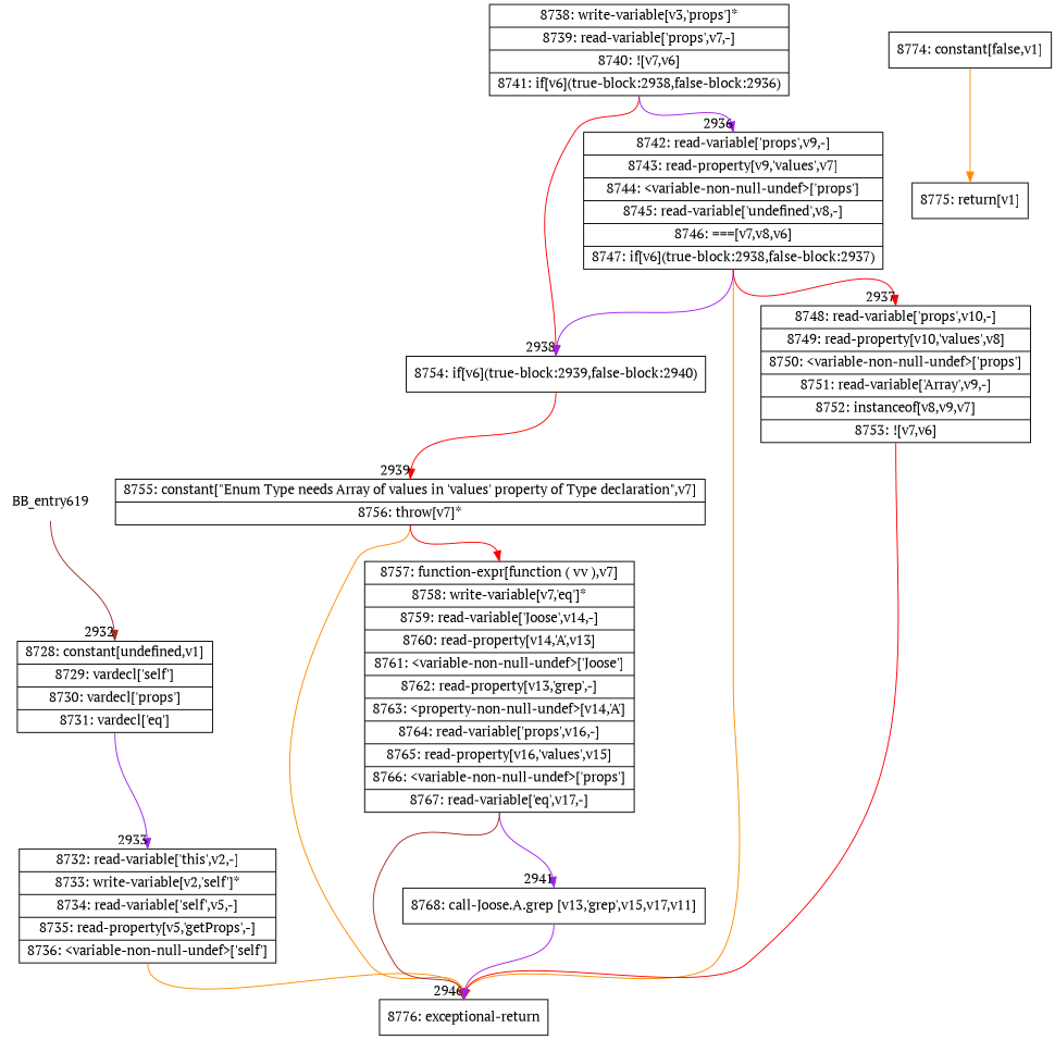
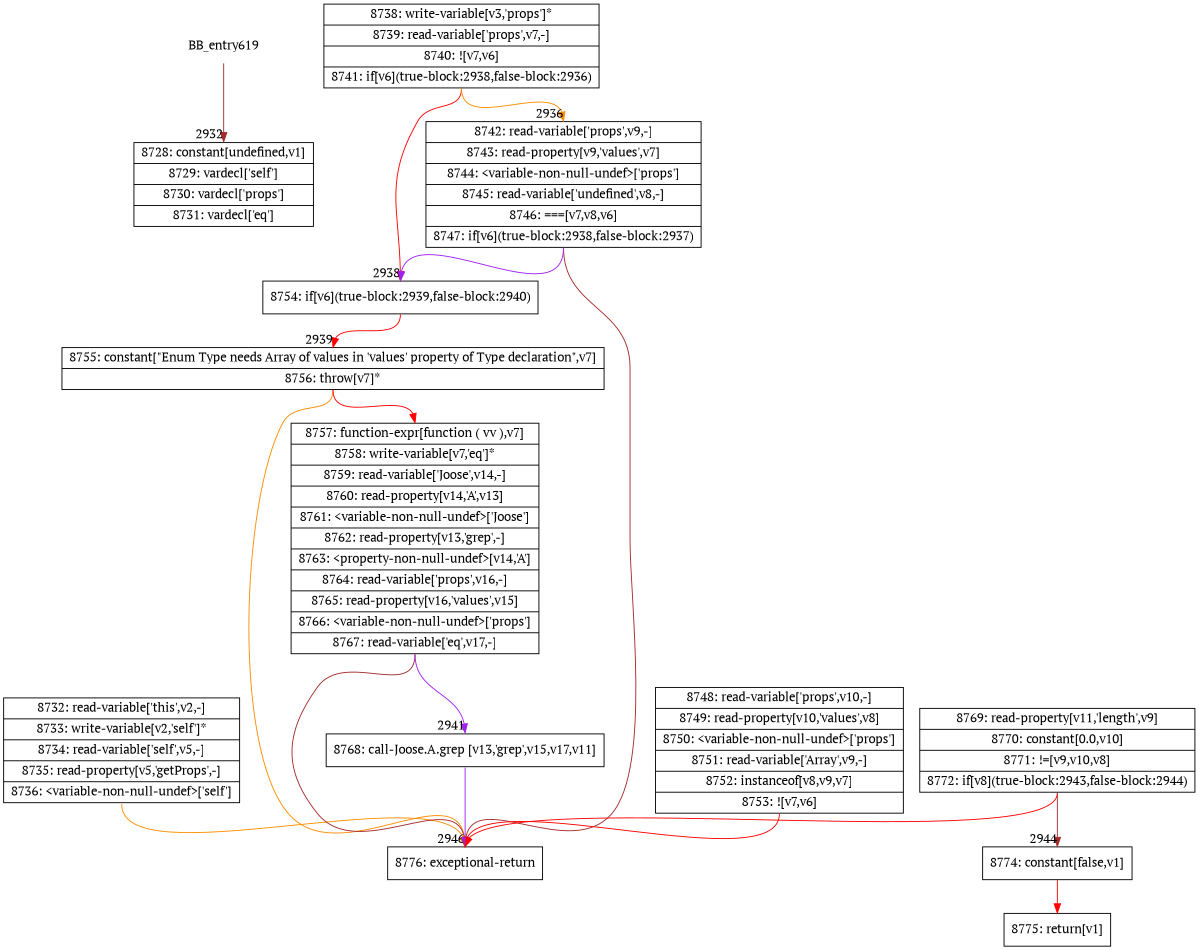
  digraph {
    fontname="PT Serif"
    rankdir=TD
    node [fontname="PT Serif" shape=record]
    edge [color=red fontname="PT Serif" headport=n tailport=s]
    n1 [label=BB_entry619 shape=none]
    n2 [label="{8728: constant[undefined,v1]|8729: vardecl['self']|8730: vardecl['props']|8731: vardecl['eq']}"]
    n3 [label="{8732: read-variable['this',v2,-]|8733: write-variable[v2,'self']*|8734: read-variable['self',v5,-]|8735: read-property[v5,'getProps',-]|8736: \<variable-non-null-undef\>['self']}"]
    n4 [label="{8776: exceptional-return}"]
    n5 [label="{8738: write-variable[v3,'props']*|8739: read-variable['props',v7,-]|8740: ![v7,v6]|8741: if[v6](true-block:2938,false-block:2936)}"]
    n6 [label="{8754: if[v6](true-block:2939,false-block:2940)}"]
    n7 [label="{8742: read-variable['props',v9,-]|8743: read-property[v9,'values',v7]|8744: \<variable-non-null-undef\>['props']|8745: read-variable['undefined',v8,-]|8746: ===[v7,v8,v6]|8747: if[v6](true-block:2938,false-block:2937)}"]
    n8 [label="{8755: constant[\"Enum Type needs Array of values in 'values' property of Type declaration\",v7]|8756: throw[v7]*}"]
    n9 [label="{8748: read-variable['props',v10,-]|8749: read-property[v10,'values',v8]|8750: \<variable-non-null-undef\>['props']|8751: read-variable['Array',v9,-]|8752: instanceof[v8,v9,v7]|8753: ![v7,v6]}"]
    n10 [label="{8757: function-expr[function ( vv ),v7]|8758: write-variable[v7,'eq']*|8759: read-variable['Joose',v14,-]|8760: read-property[v14,'A',v13]|8761: \<variable-non-null-undef\>['Joose']|8762: read-property[v13,'grep',-]|8763: \<property-non-null-undef\>[v14,'A']|8764: read-variable['props',v16,-]|8765: read-property[v16,'values',v15]|8766: \<variable-non-null-undef\>['props']|8767: read-variable['eq',v17,-]}"]
    n11 [label="{8768: call-Joose.A.grep [v13,'grep',v15,v17,v11]}"]
+   n12 [label="{8769: read-property[v11,'length',v9]|8770: constant[0.0,v10]|8771: !=[v9,v10,v8]|8772: if[v8](true-block:2943,false-block:2944)}"]
    n13 [label="{8774: constant[false,v1]}"]
    n14 [label="{8775: return[v1]}"]
    n1 -> n2 [color=brown headlabel="    2932"]
-   n2 -> n3 [color=purple headlabel="      2933"]
    n3 -> n4 [color=darkorange headlabel="      2946"]
    n5 -> n6 [headlabel="      2938"]
-   n5 -> n7 [color=purple headlabel="      2936"]
+   n5 -> n7 [color=darkorange headlabel="      2936"]
    n6 -> n8 [headlabel="      2939"]
-   n7 -> n4 [color=darkorange]
+   n7 -> n4 [color=brown]
    n7 -> n6 [color=purple]
-   n7 -> n9 [headlabel="      2937"]
    n8 -> n4 [color=darkorange]
    n8 -> n10
    n9 -> n4
    n10 -> n4 [color=brown]
    n10 -> n11 [color=purple headlabel="      2941"]
    n11 -> n4 [color=purple]
-   n13 -> n14 [color=darkorange]
+   n12 -> n4
+   n12 -> n13 [color=brown headlabel="      2944"]
+   n13 -> n14
  }
